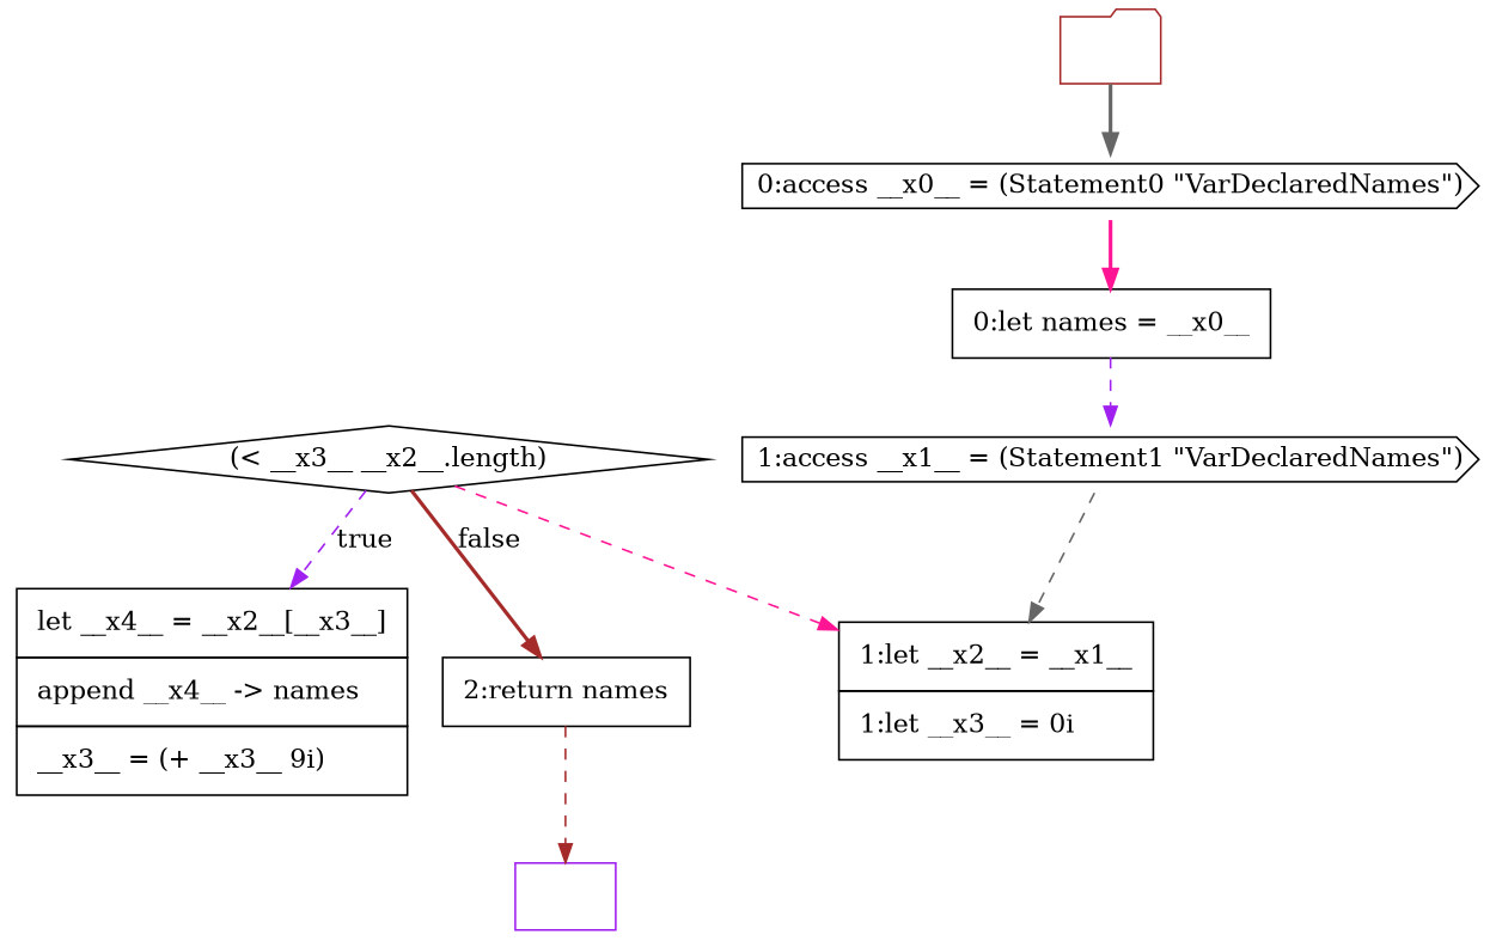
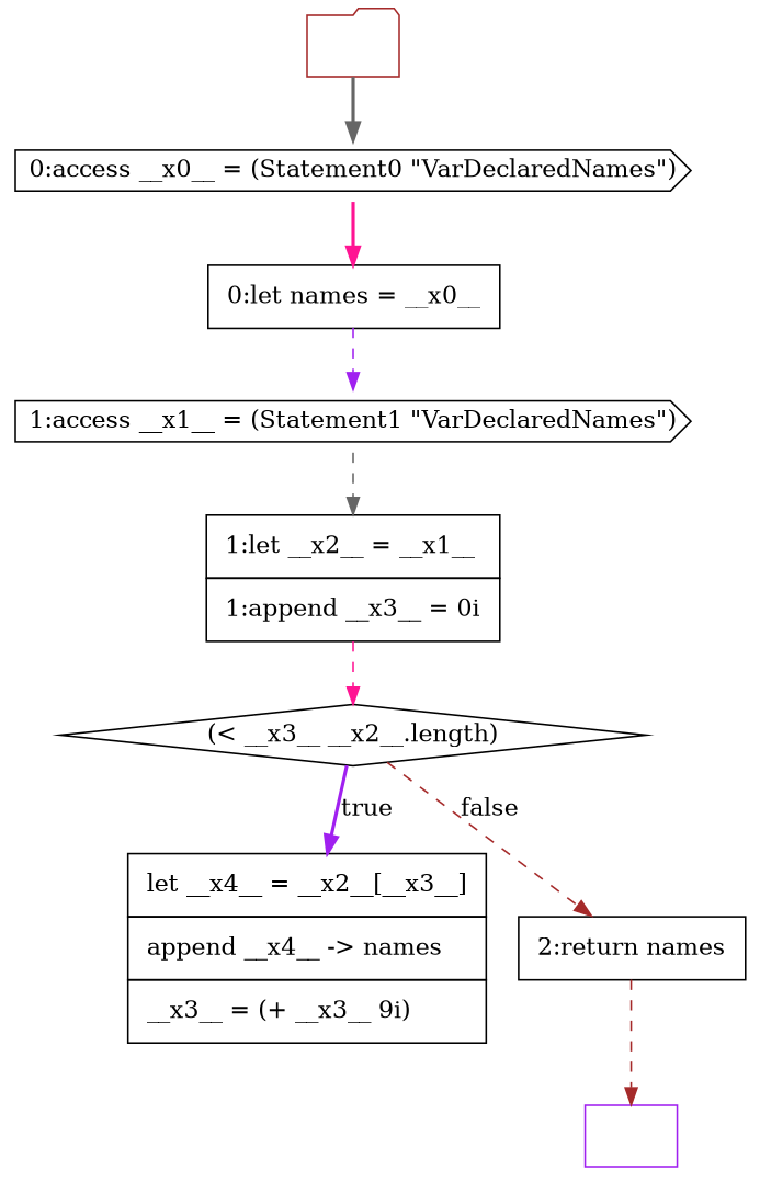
  digraph {
    node [color=black fillcolor=white shape=none style=filled]
    edge [color=deeppink style=dashed]
-   n1 [label=<<font color="black">     <table border="0" cellborder="1" cellspacing="0" cellpadding="10">       <tr><td align="left">1:let __x2__ = __x1__</td></tr>       <tr><td align="left">1:let __x3__ = 0i</td></tr>     </table>   </font>> margin=0]
+   n1 [label=<<font color="black">     <table border="0" cellborder="1" cellspacing="0" cellpadding="10">       <tr><td align="left">1:let __x2__ = __x1__</td></tr>       <tr><td align="left">1:append __x3__ = 0i</td></tr>     </table>   </font>> margin=0]
    n2 [label=<<font color="black">(&lt; __x3__ __x2__.length)</font>> shape=diamond]
    n3 [label=<<font color="black">     <table border="0" cellborder="1" cellspacing="0" cellpadding="10">       <tr><td align="left">let __x4__ = __x2__[__x3__]</td></tr>       <tr><td align="left">append __x4__ -&gt; names</td></tr>       <tr><td align="left">__x3__ = (+ __x3__ 9i)</td></tr>     </table>   </font>> margin=0]
    n4 [label=<<font color="black">     <table border="0" cellborder="1" cellspacing="0" cellpadding="10">       <tr><td align="left">2:return names</td></tr>     </table>   </font>> margin=0]
    n5 [color=purple label=" " shape=box]
    n6 [label=<<font color="black">1:access __x1__ = (Statement1 &quot;VarDeclaredNames&quot;)</font>> shape=cds]
    n7 [color=brown label=" " shape=folder]
    n8 [label=<<font color="black">0:access __x0__ = (Statement0 &quot;VarDeclaredNames&quot;)</font>> shape=cds]
    n9 [label=<<font color="black">     <table border="0" cellborder="1" cellspacing="0" cellpadding="10">       <tr><td align="left">0:let names = __x0__</td></tr>     </table>   </font>> margin=0]
-   n2 -> n1
-   n2 -> n3 [color=purple label=<<font color="black">true</font>>]
-   n2 -> n4 [color=brown label=<<font color="black">false</font>> style=bold]
+   n1 -> n2
+   n2 -> n3 [color=purple label=<<font color="black">true</font>> style=bold]
+   n2 -> n4 [color=brown label=<<font color="black">false</font>>]
    n4 -> n5 [color=brown]
    n6 -> n1 [color=gray40]
    n7 -> n8 [color=gray40 style=bold]
    n8 -> n9 [style=bold]
    n9 -> n6 [color=purple]
  }
